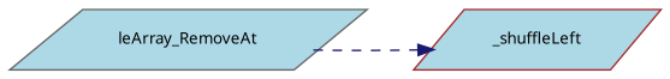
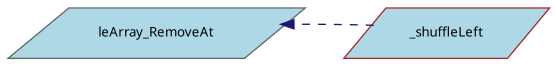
  digraph {
    rankdir=LR
    fontname="Noto Sans"
    node [fillcolor=lightblue fontname="Noto Sans" fontsize=10 shape=parallelogram style=filled]
    n1 [color=gray40 fontcolor=black height=0.2 label=leArray_RemoveAt width=0.4]
    n2 [color=brown height=0.2 label=_shuffleLeft width=0.4]
-   n1 -> n2 [color=midnightblue fontname="Noto Sans" fontsize=10 labelfontname=Helvetica labelfontsize=10 style=dashed]
+   n2 -> n1 [color=midnightblue fontname="Noto Sans" fontsize=10 labelfontname=Helvetica labelfontsize=10 style=dashed]
  }
